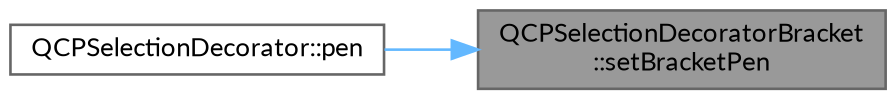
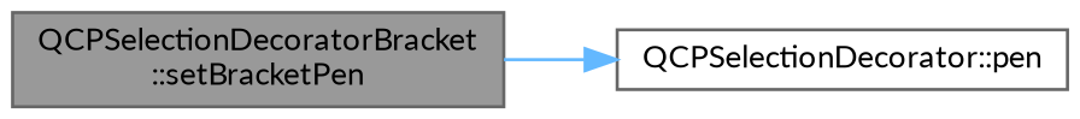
  digraph {
    rankdir=LR
    fontname=Lato
    node [fontname=Lato fontsize=10 shape=box style=filled]
    n1 [color=gray40 fillcolor=grey60 fontcolor=black height=0.2 label="QCPSelectionDecoratorBracket\l::setBracketPen" width=0.4]
    n2 [color=grey40 fillcolor=white height=0.2 label="QCPSelectionDecorator::pen" width=0.4]
-   n2 -> n1 [color=steelblue1 fontname=Lato fontsize=10 labelfontname=Helvetica labelfontsize=10 style=solid]
+   n1 -> n2 [color=steelblue1 fontname=Lato fontsize=10 labelfontname=Helvetica labelfontsize=10 style=solid]
  }
